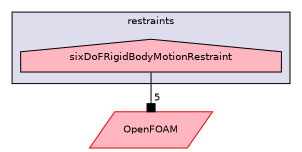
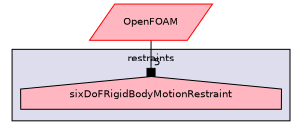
  digraph {
    compound=true
    node [fillcolor=lightpink fontname=Helvetica fontsize=10 style=filled]
    n1 [label=sixDoFRigidBodyMotionRestraint pencolor=black shape=house]
    n2 [color=red label=OpenFOAM shape=parallelogram]
    subgraph cluster_1 {
      bgcolor="#ddddee"
      fontname=Helvetica
      fontsize=10
      label=restraints
      pencolor=black
      n1
    }
-   n1 -> n2 [headlabel=5 labeldistance=1.5 labelfontname=Helvetica labelfontsize=10 arrowhead=box]
+   n2 -> n1 [headlabel=5 labeldistance=1.5 labelfontname=Helvetica labelfontsize=10 arrowhead=box]
  }
